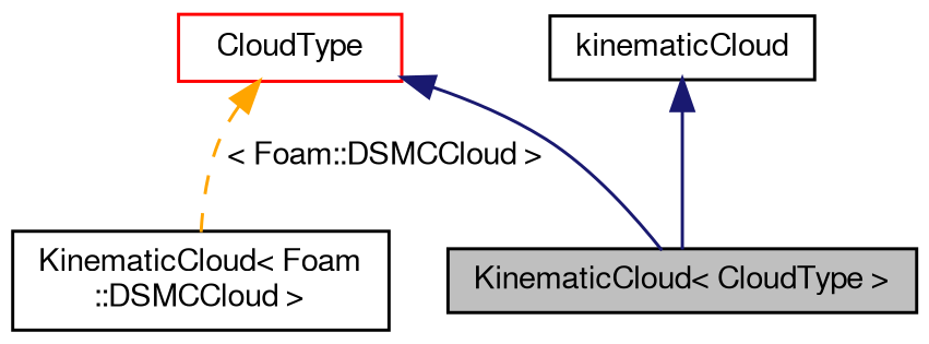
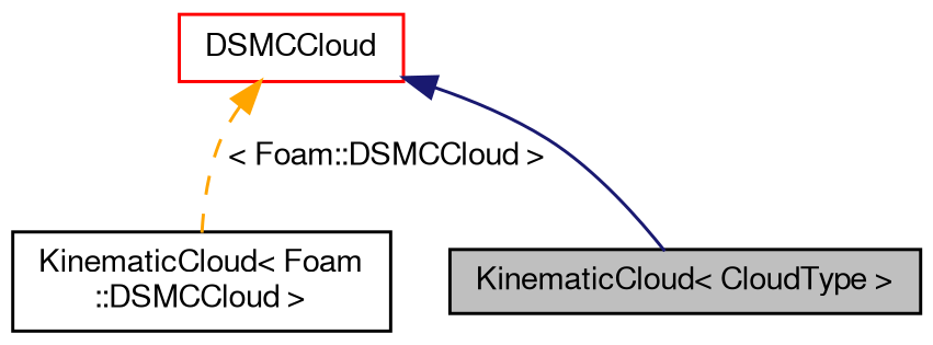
  digraph {
    node [color=black fontname=FreeSans fontsize=10 shape=record]
    edge [color=midnightblue dir=back fontname=FreeSans fontsize=10 labelfontname=FreeSans labelfontsize=10 style=solid]
    n1 [fillcolor=grey75 fontcolor=black height=0.2 label="KinematicCloud\< CloudType \>" style=filled width=0.4]
    n2 [height=0.2 label="KinematicCloud\< Foam\l::DSMCCloud \>" width=0.4]
-   n3 [color=red height=0.2 label=CloudType width=0.4]
-   n4 [height=0.2 label=kinematicCloud width=0.4]
+   n3 [color=red height=0.2 label=DSMCCloud width=0.4]
    n3 -> n1
    n3 -> n2 [color=orange label=" \< Foam::DSMCCloud \>" style=dashed]
-   n4 -> n1
  }
